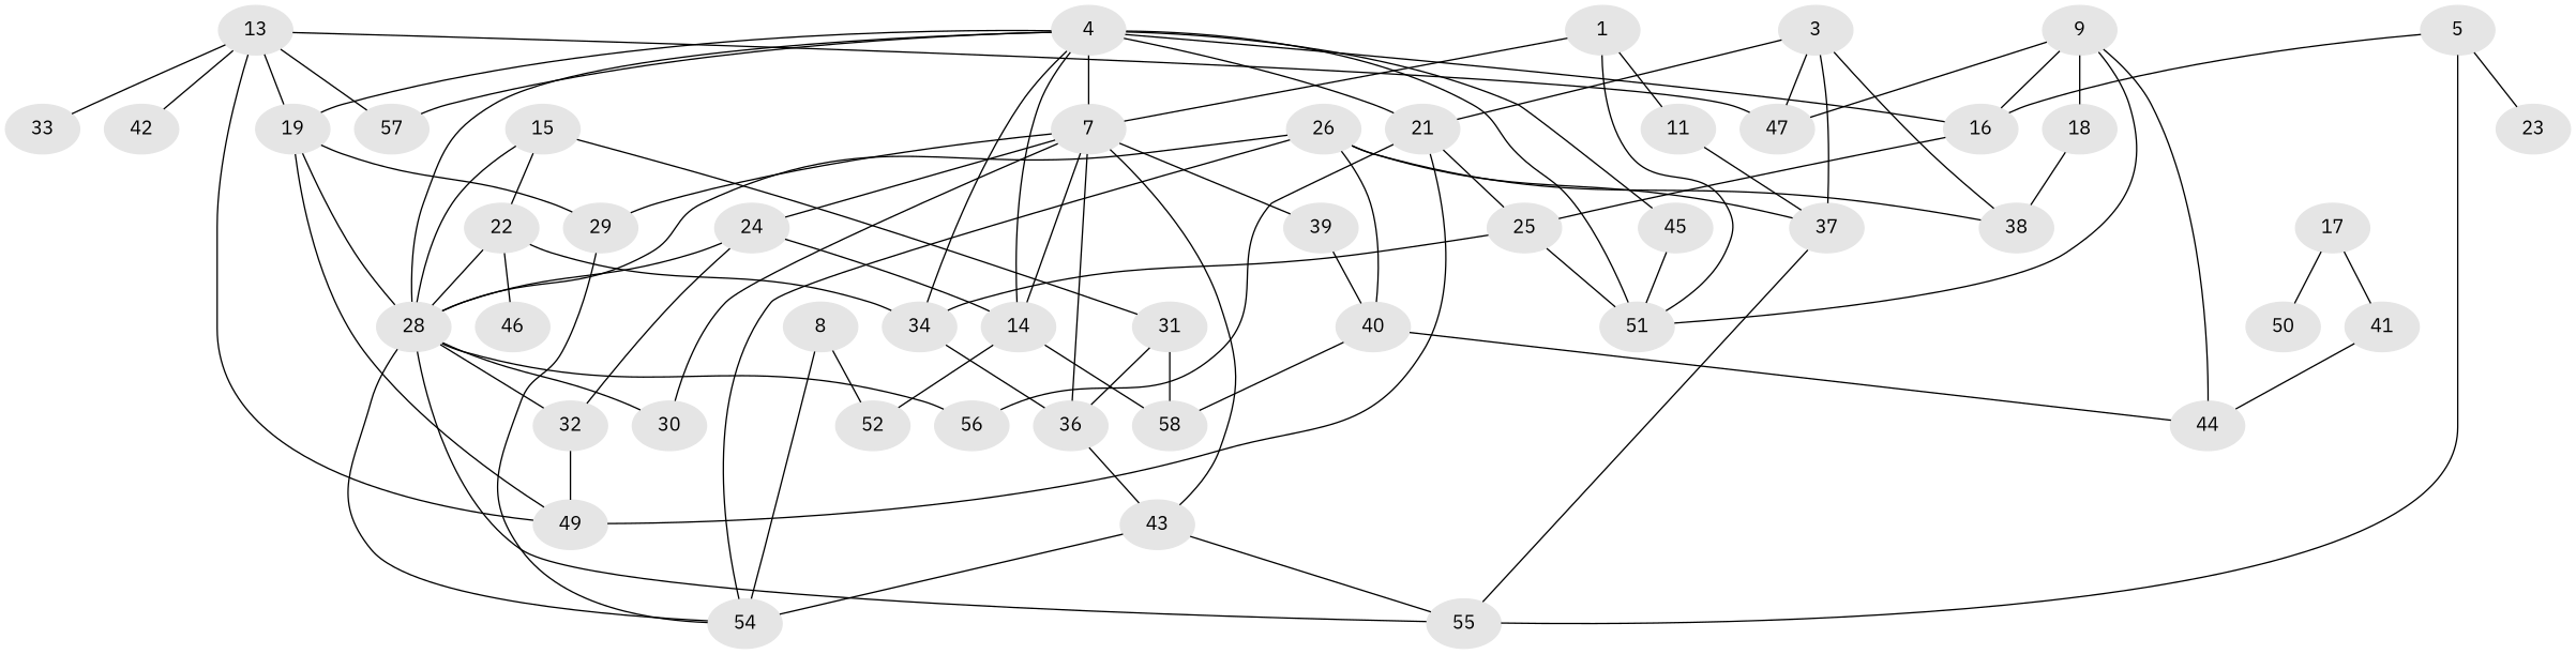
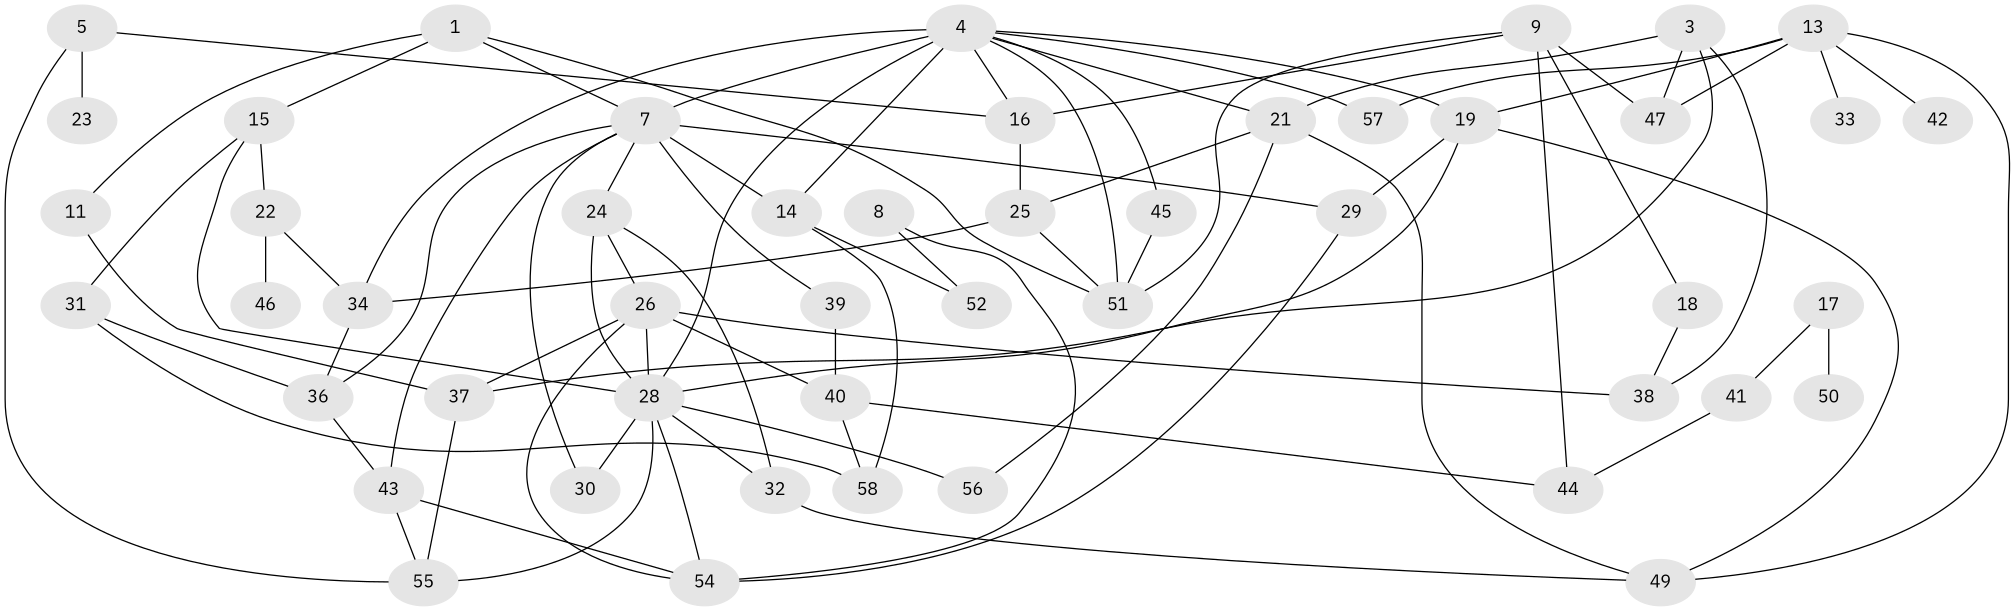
  graph {
    fontname="IBM Plex Sans"
    node [color=gray90 fontname="IBM Plex Sans" style=filled]
    edge [fontname="IBM Plex Sans" weight=1.0]
    1
    7
    11
    15
    51
    14
    24
    29
    30
    36
    39
    43
    37
    28
    22
    31
    3
    21
    38
    47
    49
    25
    56
    55
    4
    16
    19
    34
    45
    57
    52
    58
    54
    32
    5
    23
    26
    40
    8
    9
    18
    44
    13
    33
    42
    46
    17
    41
    50
    1 -- 7
    1 -- 11
+   1 -- 15
    1 -- 51
    7 -- 14
    7 -- 24
    7 -- 29
    7 -- 30
    7 -- 36
    7 -- 39
    7 -- 43
    11 -- 37
    15 -- 28
    15 -- 22
    15 -- 31
    14 -- 52
    14 -- 58
    24 -- 28
    24 -- 32
-   24 -- 14
+   24 -- 26
    29 -- 54
    36 -- 43
    39 -- 40
    43 -- 55
    43 -- 54
    37 -- 55
    28 -- 30
    28 -- 56
    28 -- 55
    28 -- 54
    28 -- 32
-   22 -- 28
    22 -- 34
    22 -- 46
    31 -- 36
    31 -- 58
    3 -- 37
    3 -- 21
    3 -- 38
    3 -- 47
    21 -- 49
    21 -- 25
    21 -- 56
    25 -- 51 [weight=2.0]
    25 -- 34
    4 -- 7 [weight=3.0]
    4 -- 51
    4 -- 14
    4 -- 28
    4 -- 21
    4 -- 16
    4 -- 19
    4 -- 34
    4 -- 45
    4 -- 57
    16 -- 25
    19 -- 29
    19 -- 28
    19 -- 49
    34 -- 36
    45 -- 51
    32 -- 49
    5 -- 55
    5 -- 16
    5 -- 23
    26 -- 37
    26 -- 28
    26 -- 38
    26 -- 54
    26 -- 40
    40 -- 58
    40 -- 44
    8 -- 52
    8 -- 54
    9 -- 51
    9 -- 47
    9 -- 16
    9 -- 18
    9 -- 44
    18 -- 38 [weight=2.0]
    13 -- 47
    13 -- 49
    13 -- 19
    13 -- 57
    13 -- 33
    13 -- 42
    17 -- 41
    17 -- 50
    41 -- 44
  }
